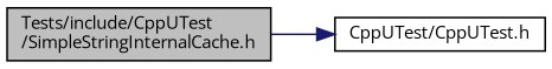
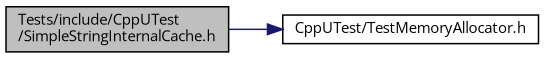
  digraph {
    rankdir=LR
    fontname="Open Sans"
    node [color=black fontname="Open Sans" fontsize=10 shape=record style=filled]
    n1 [fillcolor=grey75 fontcolor=black height=0.2 label="Tests/include/CppUTest\l/SimpleStringInternalCache.h" width=0.4]
-   n2 [fillcolor=white height=0.2 label="CppUTest/CppUTest.h" width=0.4]
+   n2 [fillcolor=white height=0.2 label="CppUTest/TestMemoryAllocator.h" width=0.4]
    n1 -> n2 [color=midnightblue fontname="Open Sans" fontsize=10 labelfontname=Helvetica labelfontsize=10 style=solid]
  }
